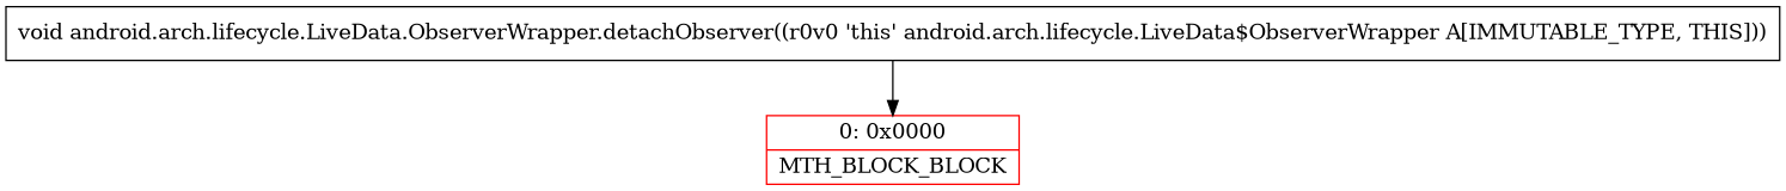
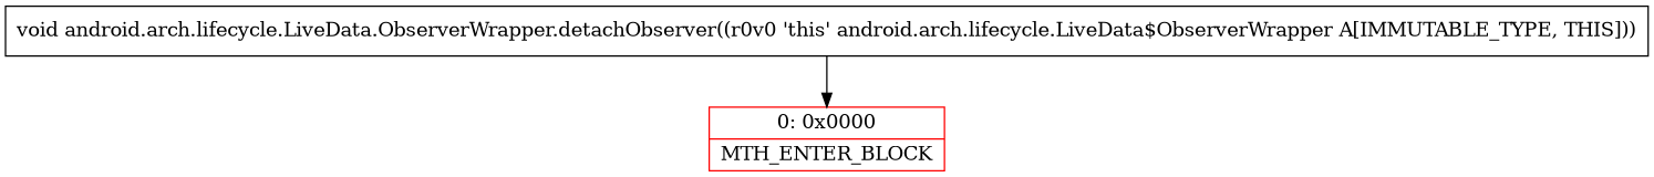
  digraph {
    node [shape=record]
-   n1 [color=red label="{0\:\ 0x0000|MTH_BLOCK_BLOCK\l}"]
+   n1 [color=red label="{0\:\ 0x0000|MTH_ENTER_BLOCK\l}"]
    n2 [label="{void android.arch.lifecycle.LiveData.ObserverWrapper.detachObserver((r0v0 'this' android.arch.lifecycle.LiveData$ObserverWrapper A[IMMUTABLE_TYPE, THIS])) }"]
    subgraph cluster_1 {
      label="R(0)"
    }
    n2 -> n1
  }
